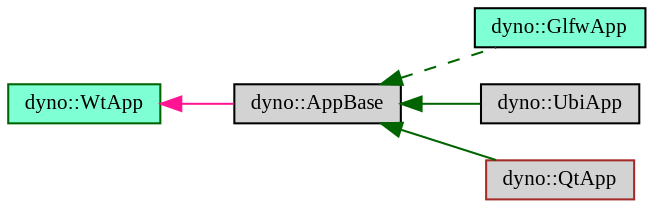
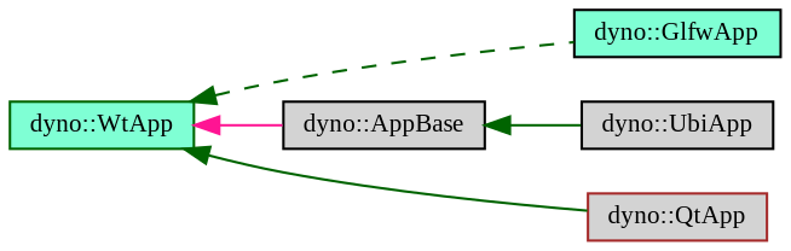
  digraph {
    fontname="Liberation Serif"
    rankdir=LR
    node [color=black fillcolor=lightgrey fontname="Liberation Serif" fontsize=10 shape=box style=filled]
    edge [color=darkgreen dir=back fontname="Liberation Serif" fontsize=10 labelfontname=Helvetica labelfontsize=10 style=solid]
    n1 [height=0.2 label="dyno::AppBase" width=0.4]
    n2 [fillcolor=aquamarine height=0.2 label="dyno::GlfwApp" width=0.4]
    n3 [color=brown height=0.2 label="dyno::QtApp" width=0.4]
    n4 [height=0.2 label="dyno::UbiApp" width=0.4]
    n5 [color=darkgreen fillcolor=aquamarine height=0.2 label="dyno::WtApp" width=0.4]
-   n1 -> n2 [style=dashed]
-   n1 -> n3
+   n5 -> n2 [style=dashed]
+   n5 -> n3
    n1 -> n4
    n5 -> n1 [color=deeppink]
  }
